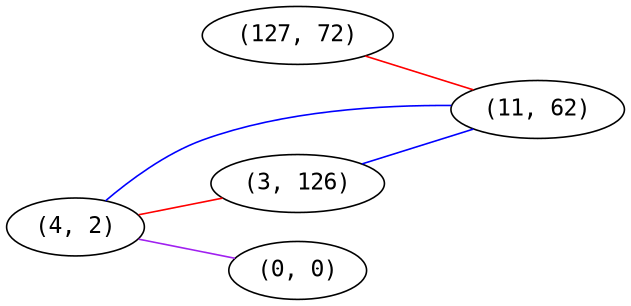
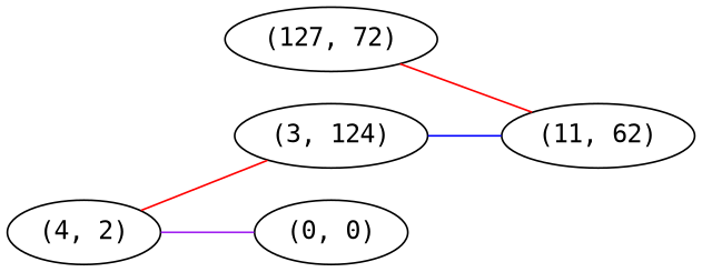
  graph {
    fontname="DejaVu Sans Mono"
    rankdir=LR
    node [fontname="DejaVu Sans Mono"]
    edge [color=red fontname="DejaVu Sans Mono" weight=1]
    "(127, 72)"
    "(11, 62)"
-   "(3, 124)" [label="(3, 126)"]
+   "(3, 124)"
    "(4, 2)"
    "(0, 0)"
    "(127, 72)" -- "(11, 62)"
    "(3, 124)" -- "(11, 62)" [color=blue weight=3]
-   "(4, 2)" -- "(11, 62)" [color=blue weight=3]
    "(4, 2)" -- "(3, 124)"
    "(4, 2)" -- "(0, 0)" [color=purple weight=4]
  }
